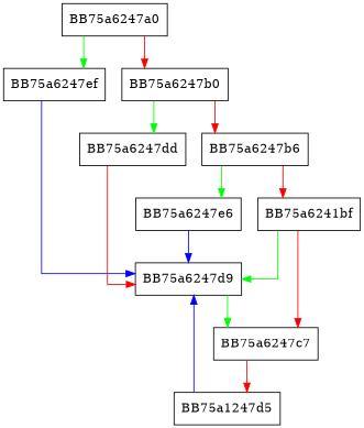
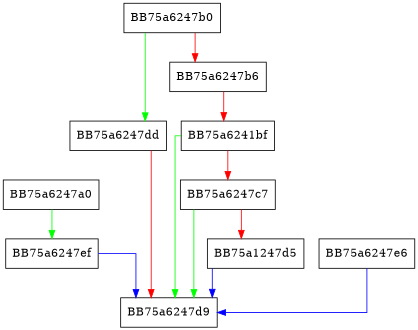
  digraph {
    splines=ortho
    node [shape=box]
    edge [color=red]
    BB75a6247a0
    BB75a6247ef
    BB75a6247b0
    BB75a6247d9
    BB75a6247dd
    BB75a6247b6
    BB75a6247e6
    n8 [label=BB75a6241bf]
    BB75a6247c7
    n10 [label=BB75a1247d5]
    BB75a6247a0 -> BB75a6247ef [color=green]
-   BB75a6247a0 -> BB75a6247b0
    BB75a6247ef -> BB75a6247d9 [color=blue]
    BB75a6247b0 -> BB75a6247dd [color=green]
    BB75a6247b0 -> BB75a6247b6
    BB75a6247dd -> BB75a6247d9
-   BB75a6247b6 -> BB75a6247e6 [color=green]
    BB75a6247b6 -> n8
    BB75a6247e6 -> BB75a6247d9 [color=blue]
    n8 -> BB75a6247d9 [color=green]
    n8 -> BB75a6247c7
-   BB75a6247d9 -> BB75a6247c7 [color=green]
+   BB75a6247c7 -> BB75a6247d9 [color=green]
    BB75a6247c7 -> n10
    n10 -> BB75a6247d9 [color=blue]
  }
